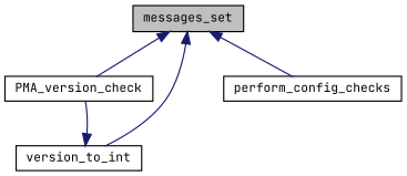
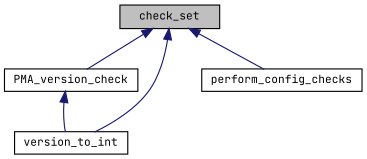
  digraph {
    rankdir=TB
    fontname="JetBrains Mono"
    node [color=black fillcolor=white fontname="JetBrains Mono" fontsize=10 shape=record style=filled]
    edge [color=midnightblue dir=back fontname="JetBrains Mono" fontsize=10 labelfontname=Helvetica labelfontsize=10 style=solid]
-   n1 [fillcolor=grey75 fontcolor=black height=0.2 label=messages_set width=0.4]
+   n1 [fillcolor=grey75 fontcolor=black height=0.2 label=check_set width=0.4]
    n2 [height=0.2 label=PMA_version_check width=0.4]
    n3 [height=0.2 label=version_to_int width=0.4]
    n4 [height=0.2 label=perform_config_checks width=0.4]
    n1 -> n2
    n1 -> n3
    n1 -> n4
-   n3 -> n2
+   n2 -> n3
  }
